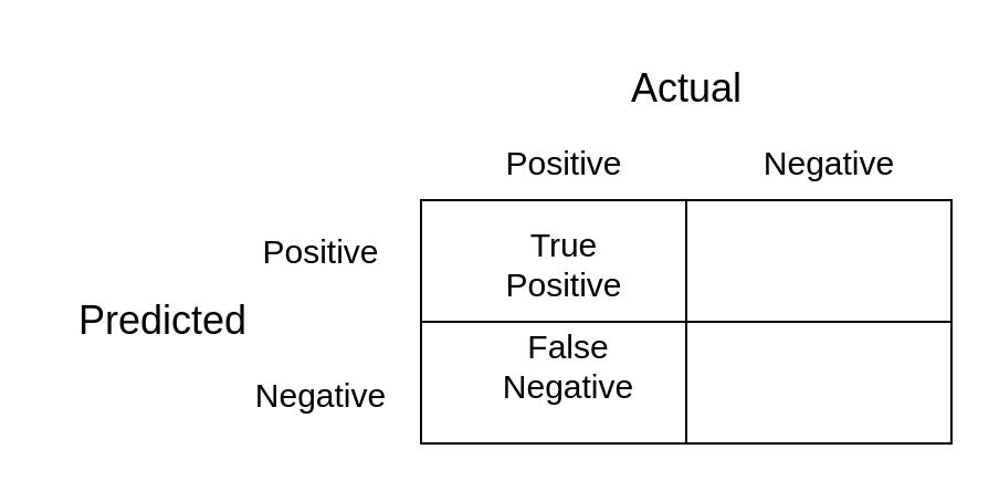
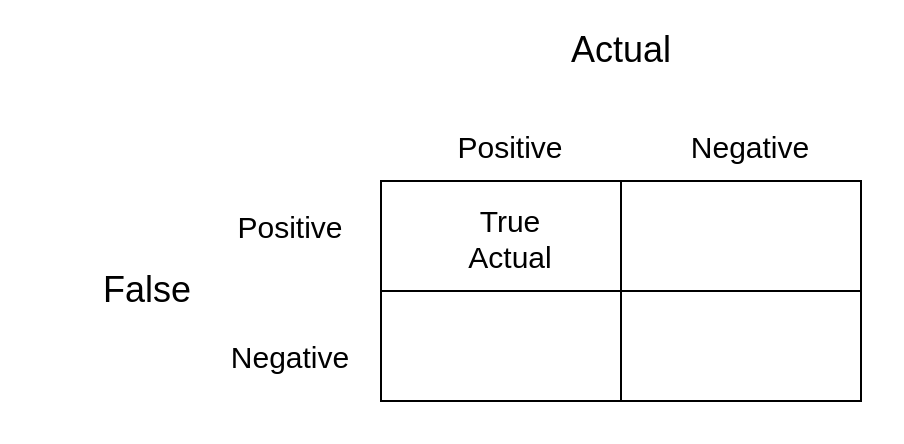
  <mxCell id="0" />
  <mxCell id="1" parent="0" />
  <mxCell id="2" value="" style="rounded=0;whiteSpace=wrap;html=1;" vertex="1" parent="1"><mxGeometry x="190" y="90" width="240" height="110" as="geometry" /></mxCell>
  <mxCell id="3" value="" style="endArrow=none;html=1;entryX=0.5;entryY=0;entryDx=0;entryDy=0;exitX=0.5;exitY=1;exitDx=0;exitDy=0;" edge="1" parent="1" source="2" target="2"><mxGeometry width="50" height="50" relative="1" as="geometry"><mxPoint x="285" y="170" as="sourcePoint" /><mxPoint x="335" y="120" as="targetPoint" /></mxGeometry></mxCell>
  <mxCell id="4" value="" style="endArrow=none;html=1;entryX=1;entryY=0.5;entryDx=0;entryDy=0;exitX=0;exitY=0.5;exitDx=0;exitDy=0;" edge="1" parent="1" source="2" target="2"><mxGeometry width="50" height="50" relative="1" as="geometry"><mxPoint x="285" y="170" as="sourcePoint" /><mxPoint x="335" y="120" as="targetPoint" /></mxGeometry></mxCell>
- <mxCell id="5" value="&lt;font style=&quot;font-size: 18px&quot;&gt;Actual&lt;/font&gt;" style="text;html=1;strokeColor=none;fillColor=none;align=center;verticalAlign=middle;whiteSpace=wrap;rounded=0;" vertex="1" parent="1"><mxGeometry x="256.5" y="20" width="107" height="40" as="geometry" /></mxCell>
- <mxCell id="6" value="&lt;font style=&quot;font-size: 18px&quot;&gt;Predicted&lt;/font&gt;" style="text;html=1;strokeColor=none;fillColor=none;align=center;verticalAlign=middle;whiteSpace=wrap;rounded=0;" vertex="1" parent="1"><mxGeometry x="20" y="125" width="107" height="40" as="geometry" /></mxCell>
+ <mxCell id="5" value="&lt;font style=&quot;font-size: 18px&quot;&gt;Actual&lt;/font&gt;" style="text;html=1;strokeColor=none;fillColor=none;align=center;verticalAlign=middle;whiteSpace=wrap;rounded=0;" vertex="1" parent="1"><mxGeometry x="256.5" y="5" width="107" height="40" as="geometry" /></mxCell>
+ <mxCell id="6" value="&lt;font style=&quot;font-size: 18px&quot;&gt;False&lt;/font&gt;" style="text;html=1;strokeColor=none;fillColor=none;align=center;verticalAlign=middle;whiteSpace=wrap;rounded=0;" vertex="1" parent="1"><mxGeometry x="20" y="125" width="107" height="40" as="geometry" /></mxCell>
  <mxCell id="7" value="&lt;font style=&quot;font-size: 15px&quot;&gt;Positive&lt;/font&gt;" style="text;html=1;strokeColor=none;fillColor=none;align=center;verticalAlign=middle;whiteSpace=wrap;rounded=0;" vertex="1" parent="1"><mxGeometry x="220" y="60" width="70" height="25" as="geometry" /></mxCell>
  <mxCell id="8" value="&lt;font style=&quot;font-size: 15px&quot;&gt;Negative&lt;/font&gt;" style="text;html=1;strokeColor=none;fillColor=none;align=center;verticalAlign=middle;whiteSpace=wrap;rounded=0;" vertex="1" parent="1"><mxGeometry x="340" y="60" width="70" height="25" as="geometry" /></mxCell>
  <mxCell id="9" value="&lt;font style=&quot;font-size: 15px&quot;&gt;Positive&lt;/font&gt;" style="text;html=1;strokeColor=none;fillColor=none;align=center;verticalAlign=middle;whiteSpace=wrap;rounded=0;" vertex="1" parent="1"><mxGeometry x="110" y="100" width="70" height="25" as="geometry" /></mxCell>
  <mxCell id="10" value="&lt;font style=&quot;font-size: 15px&quot;&gt;Negative&lt;/font&gt;" style="text;html=1;strokeColor=none;fillColor=none;align=center;verticalAlign=middle;whiteSpace=wrap;rounded=0;" vertex="1" parent="1"><mxGeometry x="110" y="165" width="70" height="25" as="geometry" /></mxCell>
- <mxCell id="11" value="&lt;font style=&quot;font-size: 15px&quot;&gt;True Positive&lt;/font&gt;" style="text;html=1;strokeColor=none;fillColor=none;align=center;verticalAlign=middle;whiteSpace=wrap;rounded=0;" vertex="1" parent="1"><mxGeometry x="220" y="106.5" width="70" height="25" as="geometry" /></mxCell>
- <mxCell id="12" value="&lt;font style=&quot;font-size: 15px&quot;&gt;False Negative&lt;/font&gt;" style="text;html=1;strokeColor=none;fillColor=none;align=center;verticalAlign=middle;whiteSpace=wrap;rounded=0;" vertex="1" parent="1"><mxGeometry x="221.5" y="152.5" width="70" height="25" as="geometry" /></mxCell>
+ <mxCell id="11" value="&lt;font style=&quot;font-size: 15px&quot;&gt;True Actual&lt;/font&gt;" style="text;html=1;strokeColor=none;fillColor=none;align=center;verticalAlign=middle;whiteSpace=wrap;rounded=0;" vertex="1" parent="1"><mxGeometry x="220" y="106.5" width="70" height="25" as="geometry" /></mxCell>
